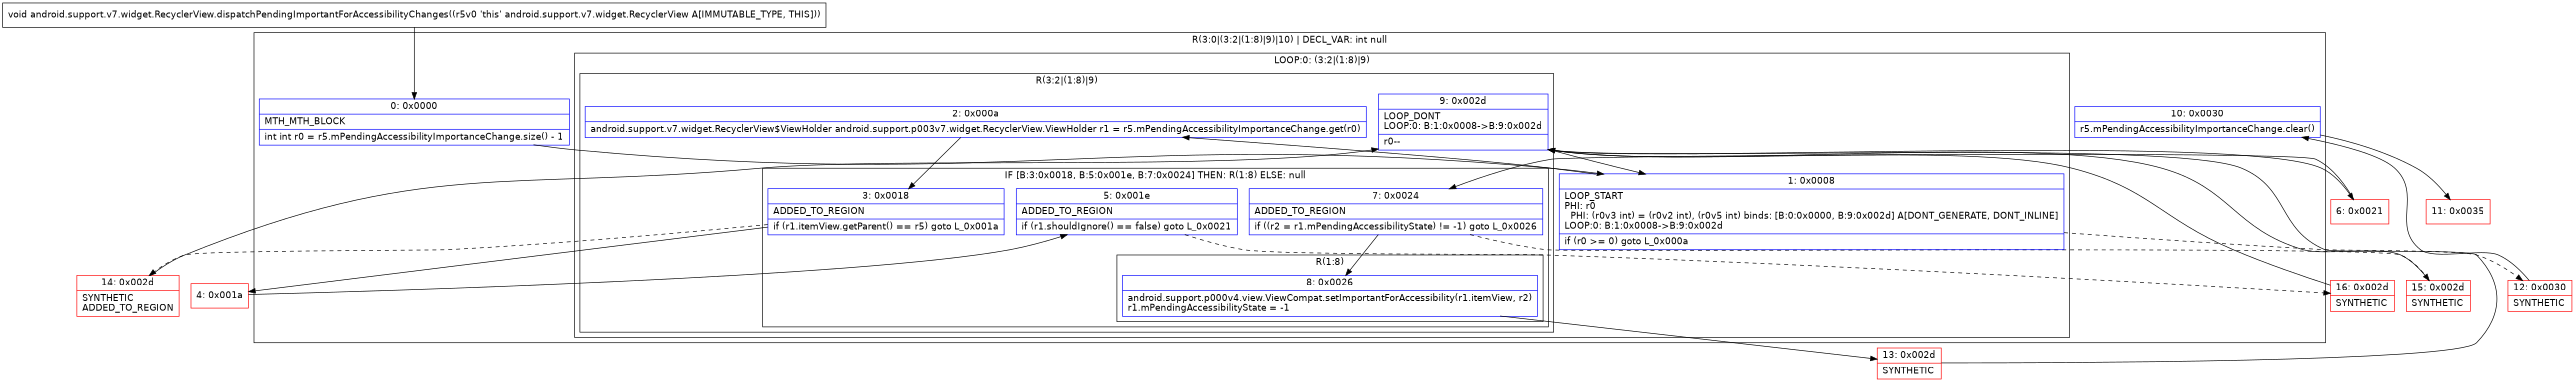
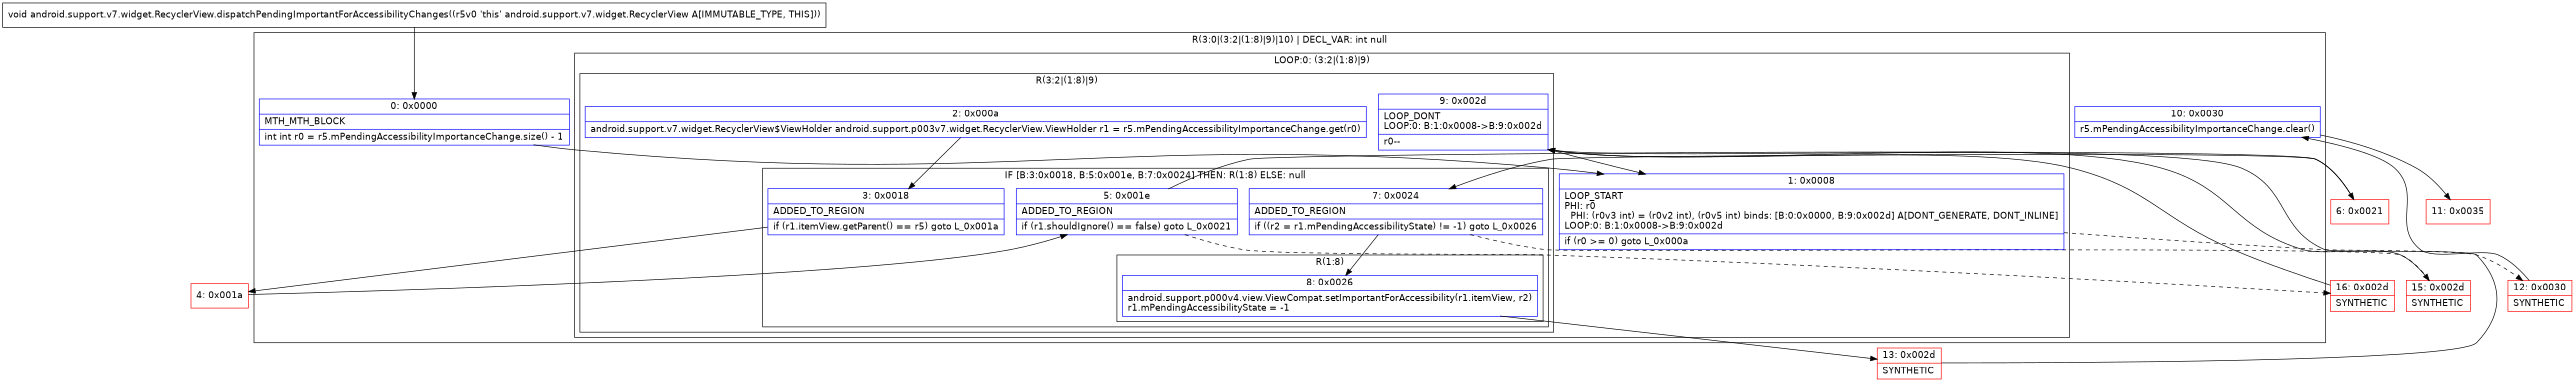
  digraph {
    fontname="DejaVu Sans"
    node [color=blue fontname="DejaVu Sans" shape=record]
    edge [fontname="DejaVu Sans"]
    n1 [label="{8\:\ 0x0026|android.support.p000v4.view.ViewCompat.setImportantForAccessibility(r1.itemView, r2)\lr1.mPendingAccessibilityState = \-1\l}"]
    n2 [label="{3\:\ 0x0018|ADDED_TO_REGION\l|if (r1.itemView.getParent() == r5) goto L_0x001a\l}"]
    n3 [label="{5\:\ 0x001e|ADDED_TO_REGION\l|if (r1.shouldIgnore() == false) goto L_0x0021\l}"]
    n4 [label="{7\:\ 0x0024|ADDED_TO_REGION\l|if ((r2 = r1.mPendingAccessibilityState) != \-1) goto L_0x0026\l}"]
    n5 [label="{2\:\ 0x000a|android.support.v7.widget.RecyclerView$ViewHolder android.support.p003v7.widget.RecyclerView.ViewHolder r1 = r5.mPendingAccessibilityImportanceChange.get(r0)\l}"]
    n6 [label="{9\:\ 0x002d|LOOP_DONT\lLOOP:0: B:1:0x0008\-\>B:9:0x002d\l|r0\-\-\l}"]
    n7 [label="{1\:\ 0x0008|LOOP_START\lPHI: r0 \l  PHI: (r0v3 int) = (r0v2 int), (r0v5 int) binds: [B:0:0x0000, B:9:0x002d] A[DONT_GENERATE, DONT_INLINE]\lLOOP:0: B:1:0x0008\-\>B:9:0x002d\l|if (r0 \>= 0) goto L_0x000a\l}"]
    n8 [label="{0\:\ 0x0000|MTH_MTH_BLOCK\l|int int r0 = r5.mPendingAccessibilityImportanceChange.size() \- 1\l}"]
    n9 [label="{10\:\ 0x0030|r5.mPendingAccessibilityImportanceChange.clear()\l}"]
    n10 [color=red label="{13\:\ 0x002d|SYNTHETIC\l}"]
    n11 [color=red label="{4\:\ 0x001a}"]
-   n12 [color=red label="{14\:\ 0x002d|SYNTHETIC\lADDED_TO_REGION\l}"]
    n13 [color=red label="{6\:\ 0x0021}"]
    n14 [color=red label="{16\:\ 0x002d|SYNTHETIC\l}"]
    n15 [color=red label="{15\:\ 0x002d|SYNTHETIC\l}"]
    n16 [color=red label="{12\:\ 0x0030|SYNTHETIC\l}"]
    n17 [color=red label="{11\:\ 0x0035}"]
    n18 [label="{void android.support.v7.widget.RecyclerView.dispatchPendingImportantForAccessibilityChanges((r5v0 'this' android.support.v7.widget.RecyclerView A[IMMUTABLE_TYPE, THIS])) }" color=""]
    subgraph cluster_1 {
      label="R(3:0|(3:2|(1:8)|9)|10) | DECL_VAR: int null\l"
      n8
      n9
      subgraph cluster_2 {
        label="LOOP:0: (3:2|(1:8)|9)"
        n7
        subgraph cluster_3 {
          label="R(3:2|(1:8)|9)"
          n5
          n6
          subgraph cluster_4 {
            label="IF [B:3:0x0018, B:5:0x001e, B:7:0x0024] THEN: R(1:8) ELSE: null"
            n2
            n3
            n4
            subgraph cluster_5 {
              label="R(1:8)"
              n1
            }
          }
        }
      }
    }
    n1 -> n10
    n2 -> n11
-   n2 -> n12 [style=dashed]
-   n6 -> n13
+   n3 -> n13
    n3 -> n14 [style=dashed]
    n4 -> n1
    n4 -> n15 [style=dashed]
    n5 -> n2
    n6 -> n7
-   n7 -> n5
    n7 -> n16 [style=dashed]
    n8 -> n7
    n9 -> n17
    n10 -> n6
    n11 -> n3
-   n12 -> n6
    n13 -> n4
    n14 -> n6
    n15 -> n6
    n16 -> n9
    n18 -> n8
  }
